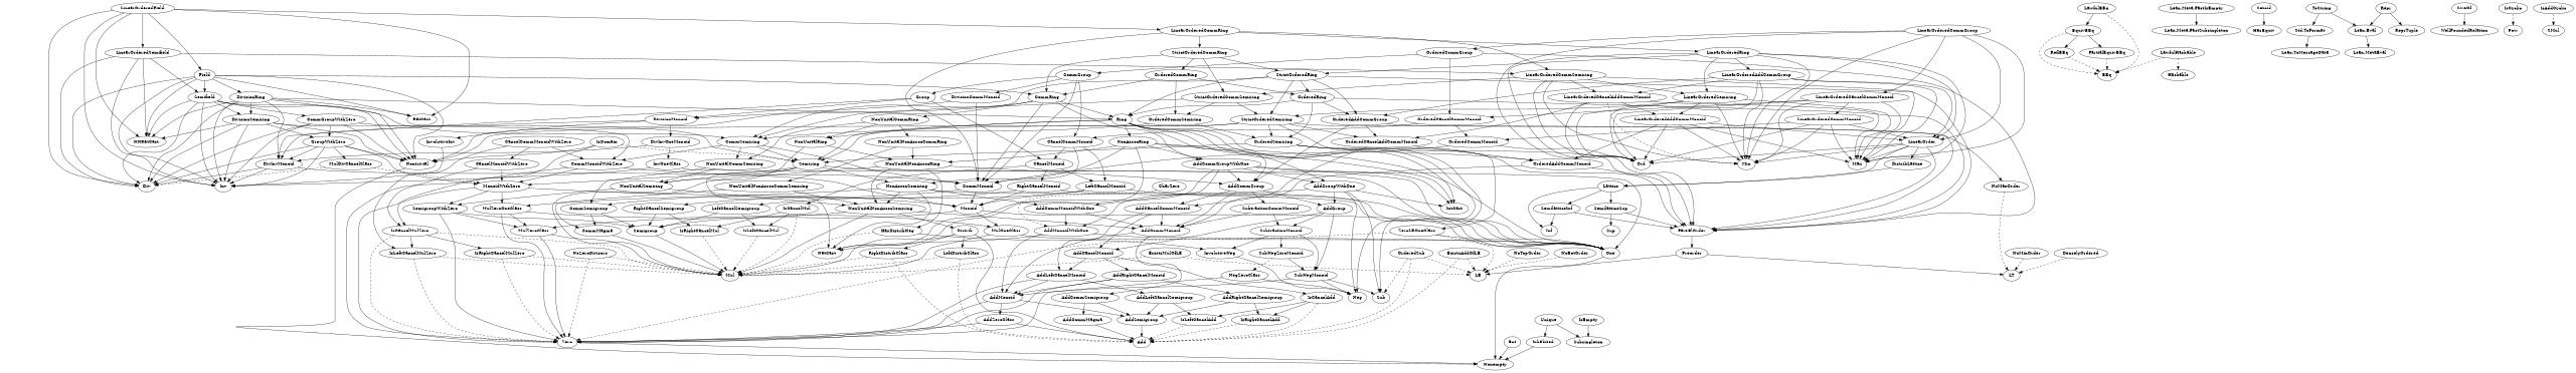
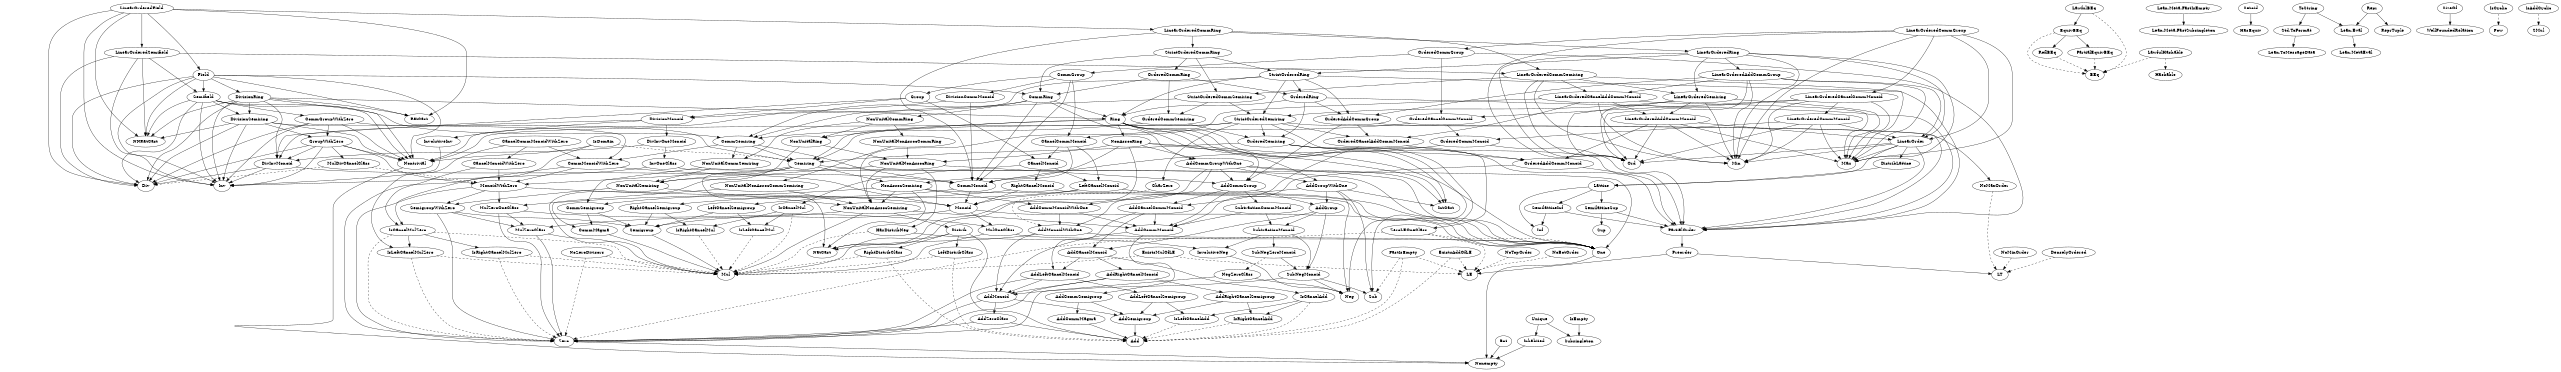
  digraph {
    Nontrivial
    Nonempty
    Semigroup
    Mul
    StrictOrderedCommRing
    CommRing
    OrderedCommRing
    StrictOrderedRing
    StrictOrderedCommSemiring
    CommMonoid
    AddCommGroupWithOne
    NonUnitalCommRing
    CommSemiring
    Ring
    OrderedRing
    OrderedCommSemiring
    PartialOrder
    StrictOrderedSemiring
    OrderedAddCommGroup
    Monoid
    CommSemigroup
    One
    AddCommGroup
    IntCast
    AddCommMonoidWithOne
    NatCast
    AddGroupWithOne
    NonUnitalNonAssocCommRing
    NonUnitalRing
    NonUnitalCommSemiring
    Semiring
    CommMonoidWithZero
    Neg
    Sub
    NonAssocRing
    OrderedSemiring
    Preorder
    OrderedCancelAddCommMonoid
    NoMaxOrder
    CharZero
    OrderedCommGroup
    CommGroup
    OrderedCancelCommMonoid
    DivisionCommMonoid
    Group
    CancelCommMonoid
    OrderedCommMonoid
    LT
    LE
    DivisionMonoid
    DivInvMonoid
    CancelMonoid
    LeftCancelMonoid
    MulOneClass
    NonUnitalNonAssocRing
    HasDistribNeg
    NonUnitalNonAssocSemiring
    AddCommMonoid
    AddCancelCommMonoid
    AddGroup
    SubtractionCommMonoid
    InvolutiveNeg
    MulZeroClass
    Distrib
    AddMonoid
    AddCommSemigroup
    AddLeftCancelMonoid
    AddCancelMonoid
    SubNegMonoid
    SubtractionMonoid
    Zero
    Add
    LeftDistribClass
    RightDistribClass
    LinearOrderedCancelAddCommMonoid
    Ord
    Max
    LinearOrderedAddCommMonoid
    Min
    OrderedAddCommMonoid
    LinearOrder
    Lattice
    DistribLattice
    SemigroupWithZero
    SemilatticeInf
    SemilatticeSup
    Inf
    Sup
    CommMagma
    IsDomain
    IsCancelMulZero
    IsLeftCancelMulZero
    IsRightCancelMulZero
    MonoidWithZero
    NonAssocSemiring
    NonUnitalSemiring
    AddSemigroup
    AddZeroClass
    AddCommMagma
    AddMonoidWithOne
    NonUnitalNonAssocCommSemiring
    ZeroLEOneClass
    MulZeroOneClass
    AddLeftCancelSemigroup
    IsLeftCancelAdd
    LinearOrderedCommGroup
    LinearOrderedCancelCommMonoid
    LinearOrderedCommMonoid
    AddRightCancelMonoid
    IsCancelAdd
    AddRightCancelSemigroup
    IsRightCancelAdd
    LinearOrderedCommSemiring
    LinearOrderedSemiring
    Unique
    Inhabited
    Subsingleton
    CancelCommMonoidWithZero
    CancelMonoidWithZero
    DivInvOneMonoid
    InvolutiveInv
    Inv
    Div
    InvOneClass
    GroupWithZero
    MulDivCancelClass
    IsCancelMul
    IsLeftCancelMul
    IsRightCancelMul
    RightCancelMonoid
    RightCancelSemigroup
    LeftCancelSemigroup
    LawfulBEq
    EquivBEq
    BEq
    ReflBEq
    PartialEquivBEq
    "Lean.Meta.FastIsEmpty"
    "Lean.Meta.FastSubsingleton"
    LinearOrderedRing
    LinearOrderedAddCommGroup
    SubNegZeroMonoid
    Semifield
    NNRatCast
    DivisionSemiring
    CommGroupWithZero
    Setoid
    HasEquiv
    Bot
    IsEmpty
    "Std.ToFormat"
    "Lean.ToMessageData"
    LinearOrderedSemifield
    "Lean.Eval"
    "Lean.MetaEval"
    LinearOrderedCommRing
    NegZeroClass
    ToString
    DivisionRing
    RatCast
    SizeOf
    WellFoundedRelation
    Repr
    ReprTuple
    Field
    LinearOrderedField
    ExistsMulOfLE
    NoMinOrder
-   OrderedSub
+   OrderedSub [label=FastIsEmpty]
    NoTopOrder
    LawfulHashable
    Hashable
    ExistsAddOfLE
    NoZeroDivisors
    NoBotOrder
    DenselyOrdered
    IsCyclic
    Pow
    IsAddCyclic
    SMul
    Nontrivial -> Nonempty
    Semigroup -> Mul
    StrictOrderedCommRing -> CommRing
    StrictOrderedCommRing -> OrderedCommRing
    StrictOrderedCommRing -> StrictOrderedRing
    StrictOrderedCommRing -> StrictOrderedCommSemiring
    CommRing -> CommMonoid
    CommRing -> AddCommGroupWithOne
    CommRing -> NonUnitalCommRing
    CommRing -> CommSemiring
    CommRing -> Ring
    OrderedCommRing -> CommRing
    OrderedCommRing -> OrderedRing
    OrderedCommRing -> OrderedCommSemiring
    StrictOrderedRing -> Nontrivial
    StrictOrderedRing -> Ring
    StrictOrderedRing -> OrderedRing
    StrictOrderedRing -> PartialOrder
    StrictOrderedRing -> StrictOrderedSemiring
    StrictOrderedRing -> OrderedAddCommGroup
    StrictOrderedCommSemiring -> CommSemiring
    StrictOrderedCommSemiring -> OrderedCommSemiring
    StrictOrderedCommSemiring -> StrictOrderedSemiring
    CommMonoid -> Monoid
    CommMonoid -> CommSemigroup
    AddCommGroupWithOne -> One
    AddCommGroupWithOne -> AddCommGroup
    AddCommGroupWithOne -> IntCast
    AddCommGroupWithOne -> AddCommMonoidWithOne
    AddCommGroupWithOne -> NatCast
    AddCommGroupWithOne -> AddGroupWithOne
    NonUnitalCommRing -> NonUnitalNonAssocCommRing
    NonUnitalCommRing -> NonUnitalRing
    NonUnitalCommRing -> NonUnitalCommSemiring
    CommSemiring -> CommMonoid
    CommSemiring -> NonUnitalCommSemiring
    CommSemiring -> Semiring
    CommSemiring -> CommMonoidWithZero
    Ring -> AddCommGroup
    Ring -> IntCast
    Ring -> AddGroupWithOne
    Ring -> NonUnitalRing
    Ring -> Semiring
    Ring -> Neg
    Ring -> Sub
    Ring -> NonAssocRing
    OrderedRing -> Ring
    OrderedRing -> PartialOrder
    OrderedRing -> OrderedAddCommGroup
    OrderedRing -> OrderedSemiring
    OrderedCommSemiring -> CommSemiring
    OrderedCommSemiring -> OrderedSemiring
    PartialOrder -> Preorder
    StrictOrderedSemiring -> Nontrivial
    StrictOrderedSemiring -> PartialOrder
    StrictOrderedSemiring -> Semiring
    StrictOrderedSemiring -> OrderedSemiring
    StrictOrderedSemiring -> OrderedCancelAddCommMonoid
    StrictOrderedSemiring -> NoMaxOrder
+   StrictOrderedSemiring -> CharZero
    OrderedAddCommGroup -> PartialOrder
    OrderedAddCommGroup -> AddCommGroup
    OrderedAddCommGroup -> OrderedCancelAddCommMonoid
    Monoid -> Semigroup
    Monoid -> One
    Monoid -> MulOneClass
    CommSemigroup -> Semigroup
    CommSemigroup -> CommMagma
    One -> Nonempty
    AddCommGroup -> AddCommMonoid
    AddCommGroup -> AddCancelCommMonoid
    AddCommGroup -> AddGroup
    AddCommGroup -> SubtractionCommMonoid
    AddCommMonoidWithOne -> AddCommMonoid
    AddCommMonoidWithOne -> AddMonoidWithOne
    AddGroupWithOne -> IntCast
    AddGroupWithOne -> Neg
    AddGroupWithOne -> Sub
    AddGroupWithOne -> AddGroup
    AddGroupWithOne -> AddMonoidWithOne
    NonUnitalNonAssocCommRing -> NonUnitalNonAssocRing
    NonUnitalNonAssocCommRing -> NonUnitalNonAssocCommSemiring
    NonUnitalRing -> NonUnitalNonAssocRing
    NonUnitalRing -> NonUnitalSemiring
    NonUnitalCommSemiring -> CommSemigroup
    NonUnitalCommSemiring -> NonUnitalSemiring
    Semiring -> One
    Semiring -> NatCast
    Semiring -> MonoidWithZero
    Semiring -> NonAssocSemiring
    Semiring -> NonUnitalSemiring
    CommMonoidWithZero -> CommMonoid
    CommMonoidWithZero -> Zero
    CommMonoidWithZero -> MonoidWithZero
    NonAssocRing -> AddCommGroupWithOne
    NonAssocRing -> One
    NonAssocRing -> IntCast
    NonAssocRing -> NatCast
    NonAssocRing -> NonUnitalNonAssocRing
    NonAssocRing -> NonAssocSemiring
    OrderedSemiring -> PartialOrder
    OrderedSemiring -> Semiring
    OrderedSemiring -> OrderedAddCommMonoid
    OrderedSemiring -> ZeroLEOneClass
    Preorder -> LT
    Preorder -> LE
    OrderedCancelAddCommMonoid -> AddCancelCommMonoid
    OrderedCancelAddCommMonoid -> OrderedAddCommMonoid
    NoMaxOrder -> LT [style=dashed]
    CharZero -> AddMonoidWithOne [style=dashed]
    OrderedCommGroup -> PartialOrder
    OrderedCommGroup -> CommGroup
    OrderedCommGroup -> OrderedCancelCommMonoid
    CommGroup -> CommMonoid
    CommGroup -> DivisionCommMonoid
    CommGroup -> Group
    CommGroup -> CancelCommMonoid
    OrderedCancelCommMonoid -> CancelCommMonoid
    OrderedCancelCommMonoid -> OrderedCommMonoid
    DivisionCommMonoid -> CommMonoid
    DivisionCommMonoid -> DivisionMonoid
    Group -> DivisionMonoid
    Group -> DivInvMonoid
    Group -> CancelMonoid
    CancelCommMonoid -> CommMonoid
    CancelCommMonoid -> CancelMonoid
    CancelCommMonoid -> LeftCancelMonoid
    OrderedCommMonoid -> CommMonoid
    OrderedCommMonoid -> PartialOrder
    DivisionMonoid -> DivInvMonoid
    DivisionMonoid -> DivInvOneMonoid
    DivisionMonoid -> InvolutiveInv
    DivInvMonoid -> Monoid
    DivInvMonoid -> Inv
    DivInvMonoid -> Div
    CancelMonoid -> LeftCancelMonoid
    CancelMonoid -> IsCancelMul
    CancelMonoid -> RightCancelMonoid
    LeftCancelMonoid -> Monoid
    LeftCancelMonoid -> One
    LeftCancelMonoid -> LeftCancelSemigroup
    MulOneClass -> Mul
    MulOneClass -> One
    NonUnitalNonAssocRing -> Mul
    NonUnitalNonAssocRing -> AddCommGroup
    NonUnitalNonAssocRing -> HasDistribNeg
    NonUnitalNonAssocRing -> NonUnitalNonAssocSemiring
    HasDistribNeg -> Mul [style=dashed]
    HasDistribNeg -> InvolutiveNeg
    NonUnitalNonAssocSemiring -> Mul
    NonUnitalNonAssocSemiring -> AddCommMonoid
    NonUnitalNonAssocSemiring -> MulZeroClass
    NonUnitalNonAssocSemiring -> Distrib
    AddCommMonoid -> AddMonoid
    AddCommMonoid -> AddCommSemigroup
    AddCancelCommMonoid -> AddCommMonoid
    AddCancelCommMonoid -> AddLeftCancelMonoid
    AddCancelCommMonoid -> AddCancelMonoid
    AddGroup -> AddCancelMonoid
    AddGroup -> SubNegMonoid
    AddGroup -> SubtractionMonoid
    SubtractionCommMonoid -> AddCommMonoid
    SubtractionCommMonoid -> SubtractionMonoid
    InvolutiveNeg -> Neg
    MulZeroClass -> Mul
    MulZeroClass -> Zero
    Distrib -> Mul
    Distrib -> Add
    Distrib -> LeftDistribClass
    Distrib -> RightDistribClass
    AddMonoid -> Zero
    AddMonoid -> AddSemigroup
    AddMonoid -> AddZeroClass
    AddCommSemigroup -> AddSemigroup
    AddCommSemigroup -> AddCommMagma
    AddLeftCancelMonoid -> AddMonoid
    AddLeftCancelMonoid -> Zero
    AddLeftCancelMonoid -> AddLeftCancelSemigroup
    AddCancelMonoid -> AddLeftCancelMonoid
    AddCancelMonoid -> AddRightCancelMonoid
    AddCancelMonoid -> IsCancelAdd
    SubNegMonoid -> Neg
    SubNegMonoid -> Sub
    SubNegMonoid -> AddMonoid
    SubtractionMonoid -> InvolutiveNeg
    SubtractionMonoid -> SubNegMonoid
    SubtractionMonoid -> SubNegZeroMonoid
    Zero -> Nonempty
    LeftDistribClass -> Mul [style=dashed]
    LeftDistribClass -> Add [style=dashed]
    RightDistribClass -> Mul [style=dashed]
    RightDistribClass -> Add [style=dashed]
    LinearOrderedCancelAddCommMonoid -> OrderedCancelAddCommMonoid
-   LinearOrderedCancelAddCommMonoid -> Ord
+   LinearOrderedCancelAddCommMonoid -> NonUnitalNonAssocSemiring
    LinearOrderedCancelAddCommMonoid -> Max
    LinearOrderedCancelAddCommMonoid -> LinearOrderedAddCommMonoid
-   LinearOrderedCancelAddCommMonoid -> Min [style=dashed]
+   LinearOrderedCancelAddCommMonoid -> Min
    LinearOrderedAddCommMonoid -> Ord
    LinearOrderedAddCommMonoid -> Max
    LinearOrderedAddCommMonoid -> Min
    LinearOrderedAddCommMonoid -> OrderedAddCommMonoid
    LinearOrderedAddCommMonoid -> LinearOrder
    OrderedAddCommMonoid -> PartialOrder
    OrderedAddCommMonoid -> AddCommMonoid
    LinearOrder -> PartialOrder
    LinearOrder -> Ord
    LinearOrder -> Max
    LinearOrder -> Min
    LinearOrder -> Lattice
    LinearOrder -> DistribLattice
    Lattice -> SemilatticeInf
    Lattice -> SemilatticeSup
    Lattice -> Inf
    DistribLattice -> Lattice
    SemigroupWithZero -> Semigroup
    SemigroupWithZero -> MulZeroClass
    SemigroupWithZero -> Zero
    SemilatticeInf -> PartialOrder
    SemilatticeInf -> Inf
    SemilatticeSup -> PartialOrder
    SemilatticeSup -> Sup
    CommMagma -> Mul
    IsDomain -> Nontrivial
    IsDomain -> Semiring [style=dashed]
    IsDomain -> IsCancelMulZero
    IsCancelMulZero -> Mul [style=dashed]
    IsCancelMulZero -> Zero [style=dashed]
    IsCancelMulZero -> IsLeftCancelMulZero
    IsCancelMulZero -> IsRightCancelMulZero
    IsLeftCancelMulZero -> Mul [style=dashed]
    IsLeftCancelMulZero -> Zero [style=dashed]
    IsRightCancelMulZero -> Mul [style=dashed]
    IsRightCancelMulZero -> Zero [style=dashed]
    MonoidWithZero -> Monoid
    MonoidWithZero -> Zero
    MonoidWithZero -> SemigroupWithZero
    MonoidWithZero -> MulZeroOneClass
    NonAssocSemiring -> One
    NonAssocSemiring -> AddCommMonoidWithOne
    NonAssocSemiring -> NatCast
    NonAssocSemiring -> NonUnitalNonAssocSemiring
    NonAssocSemiring -> MulZeroOneClass
    NonUnitalSemiring -> NonUnitalNonAssocSemiring
    NonUnitalSemiring -> SemigroupWithZero
    AddSemigroup -> Add
    AddZeroClass -> Zero
    AddZeroClass -> Add
    AddCommMagma -> Add
    AddMonoidWithOne -> One
    AddMonoidWithOne -> NatCast
    AddMonoidWithOne -> AddMonoid
    NonUnitalNonAssocCommSemiring -> NonUnitalNonAssocSemiring
    NonUnitalNonAssocCommSemiring -> CommMagma
-   ZeroLEOneClass -> One [style=solid]
+   ZeroLEOneClass -> One [style=dashed]
    ZeroLEOneClass -> LE [style=dashed]
    ZeroLEOneClass -> Zero [style=dashed]
    MulZeroOneClass -> MulOneClass
    MulZeroOneClass -> MulZeroClass
    MulZeroOneClass -> Zero
    AddLeftCancelSemigroup -> AddSemigroup
    AddLeftCancelSemigroup -> IsLeftCancelAdd
    IsLeftCancelAdd -> Add [style=dashed]
    LinearOrderedCommGroup -> OrderedCommGroup
    LinearOrderedCommGroup -> Ord
    LinearOrderedCommGroup -> Max
    LinearOrderedCommGroup -> Min
    LinearOrderedCommGroup -> LinearOrder
    LinearOrderedCommGroup -> LinearOrderedCancelCommMonoid
    LinearOrderedCancelCommMonoid -> OrderedCancelCommMonoid
    LinearOrderedCancelCommMonoid -> Ord
    LinearOrderedCancelCommMonoid -> Max
    LinearOrderedCancelCommMonoid -> Min
    LinearOrderedCancelCommMonoid -> LinearOrderedCommMonoid
    LinearOrderedCommMonoid -> OrderedCommMonoid
    LinearOrderedCommMonoid -> Ord
    LinearOrderedCommMonoid -> Max
    LinearOrderedCommMonoid -> Min
    LinearOrderedCommMonoid -> LinearOrder
    AddRightCancelMonoid -> AddMonoid
    AddRightCancelMonoid -> Zero
    AddRightCancelMonoid -> AddRightCancelSemigroup
    IsCancelAdd -> Add [style=dashed]
    IsCancelAdd -> IsLeftCancelAdd
    IsCancelAdd -> IsRightCancelAdd
    AddRightCancelSemigroup -> AddSemigroup
    AddRightCancelSemigroup -> IsRightCancelAdd
    IsRightCancelAdd -> Add [style=dashed]
    LinearOrderedCommSemiring -> StrictOrderedCommSemiring
    LinearOrderedCommSemiring -> LinearOrderedCancelAddCommMonoid
    LinearOrderedCommSemiring -> Ord
    LinearOrderedCommSemiring -> Max
    LinearOrderedCommSemiring -> Min
    LinearOrderedCommSemiring -> LinearOrderedSemiring
    LinearOrderedSemiring -> StrictOrderedSemiring
    LinearOrderedSemiring -> Ord
    LinearOrderedSemiring -> Max
    LinearOrderedSemiring -> LinearOrderedAddCommMonoid
    LinearOrderedSemiring -> Min
    Unique -> Inhabited
    Unique -> Subsingleton
    Inhabited -> Nonempty
    CancelCommMonoidWithZero -> CommMonoidWithZero
    CancelCommMonoidWithZero -> IsLeftCancelMulZero
    CancelCommMonoidWithZero -> CancelMonoidWithZero
    CancelMonoidWithZero -> IsCancelMulZero
    CancelMonoidWithZero -> MonoidWithZero
    DivInvOneMonoid -> DivInvMonoid
    DivInvOneMonoid -> InvOneClass
    InvolutiveInv -> Inv
    InvOneClass -> One
    InvOneClass -> Inv
    GroupWithZero -> Nontrivial
    GroupWithZero -> DivInvMonoid
    GroupWithZero -> MonoidWithZero
    GroupWithZero -> Inv
    GroupWithZero -> Div
    GroupWithZero -> MulDivCancelClass
    MulDivCancelClass -> MonoidWithZero [style=dashed]
    MulDivCancelClass -> Div [style=dashed]
    IsCancelMul -> Mul [style=dashed]
    IsCancelMul -> IsLeftCancelMul
    IsCancelMul -> IsRightCancelMul
    IsLeftCancelMul -> Mul [style=dashed]
    IsRightCancelMul -> Mul [style=dashed]
    RightCancelMonoid -> Monoid
    RightCancelMonoid -> One
    RightCancelMonoid -> RightCancelSemigroup
    RightCancelSemigroup -> Semigroup
    RightCancelSemigroup -> IsRightCancelMul
    LeftCancelSemigroup -> Semigroup
    LeftCancelSemigroup -> IsLeftCancelMul
    LawfulBEq -> EquivBEq
    LawfulBEq -> BEq [style=dashed]
    EquivBEq -> BEq [style=dashed]
    EquivBEq -> ReflBEq
    EquivBEq -> PartialEquivBEq
    ReflBEq -> BEq [style=dashed]
    PartialEquivBEq -> BEq [style=dashed]
    "Lean.Meta.FastIsEmpty" -> "Lean.Meta.FastSubsingleton"
    LinearOrderedRing -> StrictOrderedRing
    LinearOrderedRing -> Ord
    LinearOrderedRing -> Max
    LinearOrderedRing -> Min
    LinearOrderedRing -> LinearOrder
    LinearOrderedRing -> LinearOrderedSemiring
    LinearOrderedRing -> LinearOrderedAddCommGroup
    LinearOrderedAddCommGroup -> OrderedAddCommGroup
    LinearOrderedAddCommGroup -> LinearOrderedCancelAddCommMonoid
    LinearOrderedAddCommGroup -> Ord
    LinearOrderedAddCommGroup -> Max
    LinearOrderedAddCommGroup -> Min
    LinearOrderedAddCommGroup -> LinearOrder
    SubNegZeroMonoid -> SubNegMonoid
    SubNegZeroMonoid -> NegZeroClass [style=dashed]
    Semifield -> Nontrivial
    Semifield -> CommSemiring
    Semifield -> Inv
    Semifield -> Div
    Semifield -> NNRatCast
    Semifield -> DivisionSemiring
    Semifield -> CommGroupWithZero
    DivisionSemiring -> Nontrivial
    DivisionSemiring -> Semiring
    DivisionSemiring -> Inv
    DivisionSemiring -> Div
    DivisionSemiring -> GroupWithZero
    DivisionSemiring -> NNRatCast
    CommGroupWithZero -> Nontrivial
    CommGroupWithZero -> CommMonoidWithZero
    CommGroupWithZero -> Inv
    CommGroupWithZero -> Div
    CommGroupWithZero -> GroupWithZero
    Setoid -> HasEquiv
    Bot -> Nonempty
    IsEmpty -> Subsingleton
    "Std.ToFormat" -> "Lean.ToMessageData"
    LinearOrderedSemifield -> LinearOrderedCommSemiring
    LinearOrderedSemifield -> Inv
    LinearOrderedSemifield -> Div
    LinearOrderedSemifield -> Semifield
    LinearOrderedSemifield -> NNRatCast
    "Lean.Eval" -> "Lean.MetaEval"
    LinearOrderedCommRing -> StrictOrderedCommRing
    LinearOrderedCommRing -> CommMonoid
    LinearOrderedCommRing -> LinearOrderedCommSemiring
    LinearOrderedCommRing -> LinearOrderedRing
    NegZeroClass -> Neg
    NegZeroClass -> Zero
    ToString -> "Std.ToFormat"
    ToString -> "Lean.Eval"
    DivisionRing -> Nontrivial
    DivisionRing -> Ring
    DivisionRing -> DivInvMonoid
    DivisionRing -> Inv
    DivisionRing -> Div
    DivisionRing -> NNRatCast
    DivisionRing -> DivisionSemiring
    DivisionRing -> RatCast
    SizeOf -> WellFoundedRelation
    Repr -> "Lean.Eval"
    Repr -> ReprTuple
    Field -> Nontrivial
    Field -> CommRing
    Field -> Inv
    Field -> Div
    Field -> Semifield
    Field -> NNRatCast
    Field -> DivisionRing
    Field -> RatCast
    LinearOrderedField -> Inv
    LinearOrderedField -> Div
    LinearOrderedField -> NNRatCast
    LinearOrderedField -> LinearOrderedSemifield
    LinearOrderedField -> LinearOrderedCommRing
    LinearOrderedField -> RatCast
    LinearOrderedField -> Field
    ExistsMulOfLE -> Mul [style=dashed]
    ExistsMulOfLE -> LE [style=dashed]
    NoMinOrder -> LT [style=dashed]
    OrderedSub -> Sub [style=dashed]
    OrderedSub -> LE [style=dashed]
    OrderedSub -> Add [style=dashed]
    NoTopOrder -> LE [style=dashed]
    LawfulHashable -> BEq [style=dashed]
    LawfulHashable -> Hashable [style=dashed]
    ExistsAddOfLE -> LE [style=dashed]
    ExistsAddOfLE -> Add [style=dashed]
    NoZeroDivisors -> Mul [style=dashed]
    NoZeroDivisors -> Zero [style=dashed]
    NoBotOrder -> LE [style=dashed]
    DenselyOrdered -> LT [style=dashed]
    IsCyclic -> Pow [style=dashed]
    IsAddCyclic -> SMul [style=dashed]
  }
